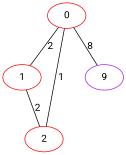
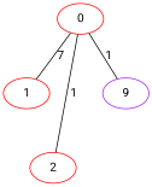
  graph {
    fontname=Roboto
    node [color=red fontname=Roboto weight=1]
    edge [fontname=Roboto]
    0
    1
    2
    n4 [color=purple label=9 weight=4]
-   0 -- 1 [label=2]
+   0 -- 1 [label=7]
    0 -- 2 [label=1]
-   0 -- n4 [label=8]
-   1 -- 2 [label=2]
+   0 -- n4 [label=1]
  }
